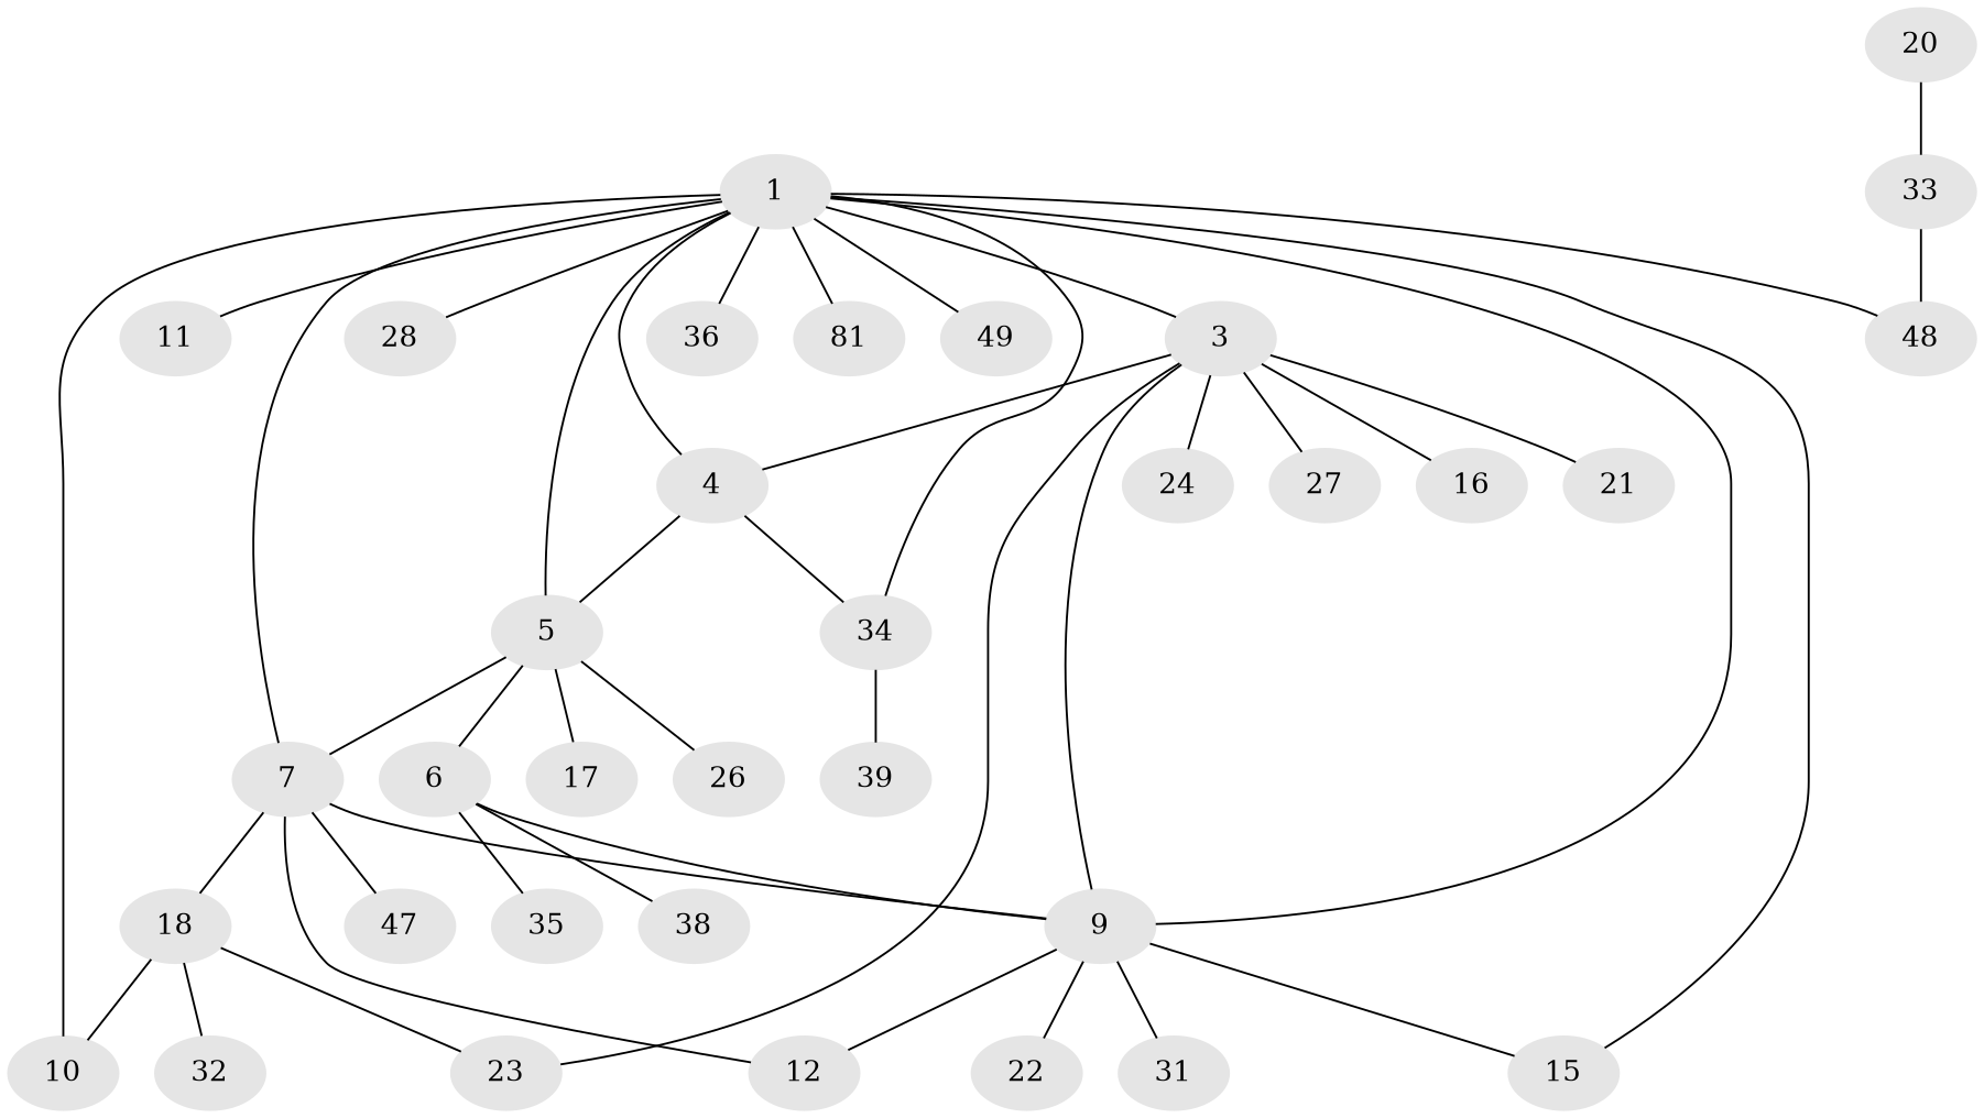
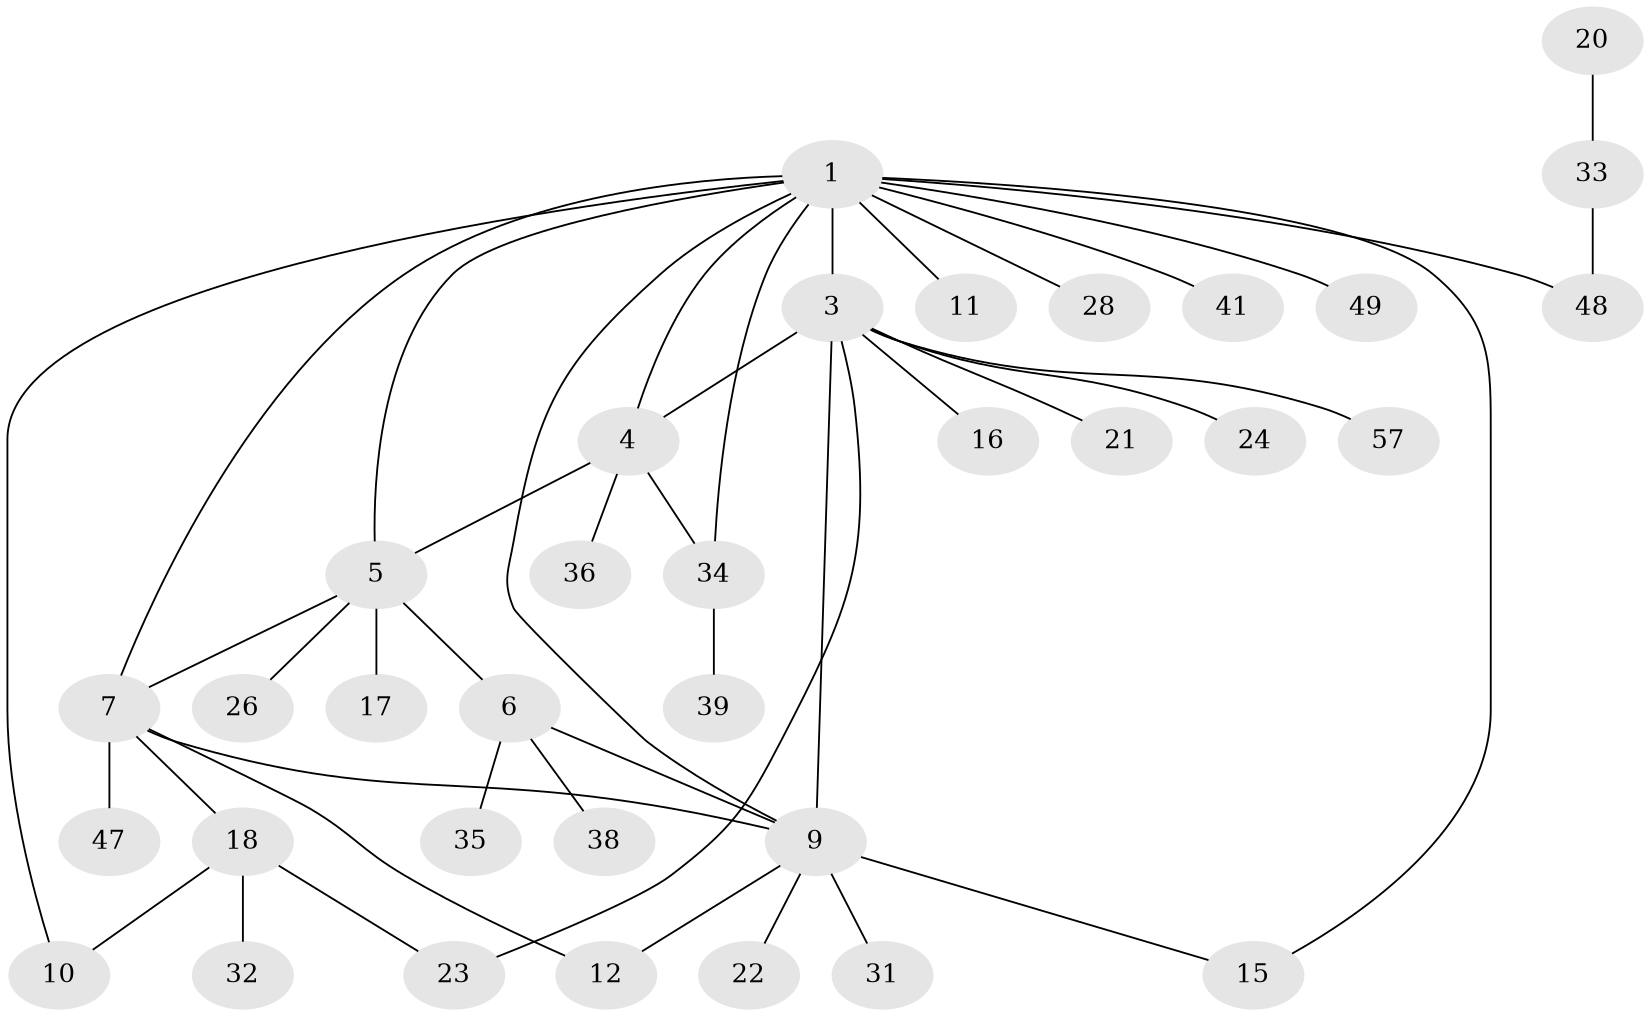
  graph {
    node [color=gray90 style=filled]
    1 [super="+2"]
    3 [super="+14"]
    4 [super="+19"]
    5 [super="+13"]
    7 [super="+8"]
    9 [super="+10"]
    11
    15 [super="+46"]
    28
    n10 [label=10]
    34 [super="+42"]
    36
-   41 [label=81]
+   41
    48
    49
    16
    21
    23
    24
-   27
+   27 [label=57]
    6 [super="+25"]
    17
    26
    12
    18 [super="+44"]
    47
    22
    31
    39
    35
    38 [super="+40"]
    32
    33 [super="+43"]
    20
    1 -- 3
    1 -- 4
    1 -- 5
    1 -- 7
    1 -- 9
    1 -- 11
    1 -- 15
    1 -- 28
    1 -- n10
    1 -- 34
-   1 -- 36
+   4 -- 36
    1 -- 41
    1 -- 48
    1 -- 49
    3 -- 4
    3 -- 9
    3 -- 16
    3 -- 21
    3 -- 23
    3 -- 24
    3 -- 27
    4 -- 5
    4 -- 34
    5 -- 7
    5 -- 6
    5 -- 17
    5 -- 26
    7 -- 9
    7 -- 12
    7 -- 18
    7 -- 47
    9 -- 15
    9 -- 12
    9 -- 22
    9 -- 31
    34 -- 39
    6 -- 9
    6 -- 35
    6 -- 38
    18 -- n10
    18 -- 23
    18 -- 32
    33 -- 48
    20 -- 33
  }
